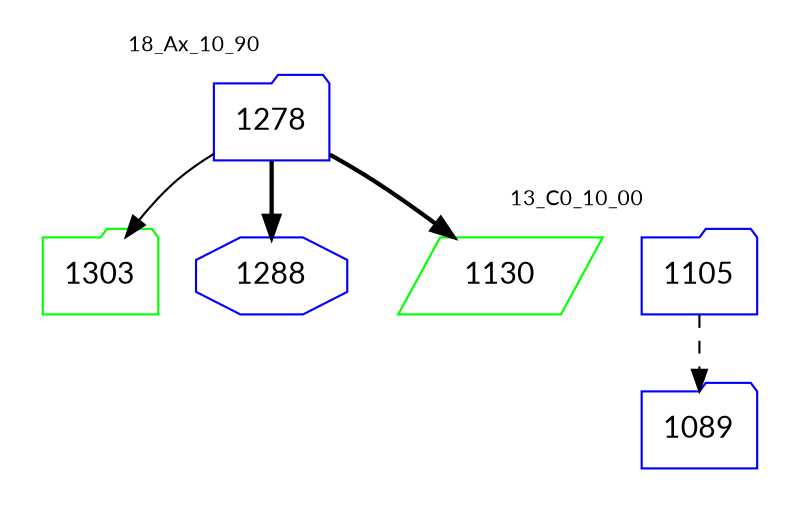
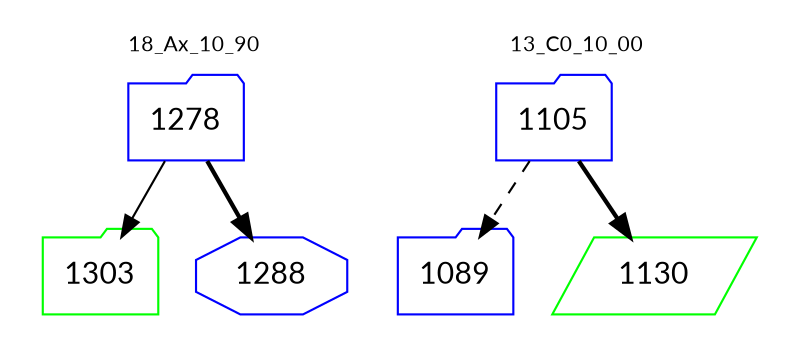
  digraph {
    fontname=Lato
    node [color=blue fontname=Lato shape=folder]
    edge [color=black fontname=Lato style=bold]
    n1 [label=1278]
    n2 [color=green label=1303]
    n3 [label=1288 shape=octagon]
    n4 [label=1105]
    n5 [label=1089]
    n6 [color=green label=1130 shape=parallelogram]
    subgraph cluster_1 {
      color=white
      fontsize=10
      label="18_Ax_10_90"
      n1
      n2
      n3
    }
    subgraph cluster_2 {
      color=white
      fontsize=10
      label="13_C0_10_00"
      n4
      n5
      n6
    }
    n1 -> n2 [style=solid]
    n1 -> n3
    n4 -> n5 [style=dashed]
-   n1 -> n6
+   n4 -> n6
  }
